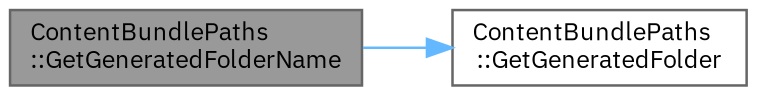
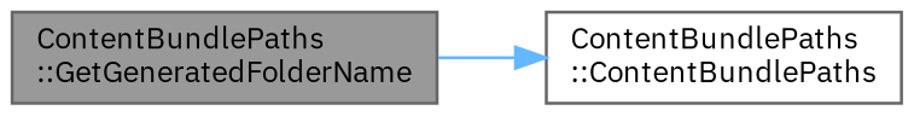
  digraph {
    rankdir=LR
    fontname="IBM Plex Sans"
    node [fontname="IBM Plex Sans" fontsize=10 shape=box style=filled]
    n1 [color=gray40 fillcolor=grey60 fontcolor=black height=0.2 label="ContentBundlePaths\l::GetGeneratedFolderName" width=0.4]
-   n2 [color=grey40 fillcolor=white height=0.2 label="ContentBundlePaths\l::GetGeneratedFolder" width=0.4]
+   n2 [color=grey40 fillcolor=white height=0.2 label="ContentBundlePaths\l::ContentBundlePaths" width=0.4]
    n1 -> n2 [color=steelblue1 fontname="IBM Plex Sans" fontsize=10 labelfontname=Helvetica labelfontsize=10 style=solid]
  }
